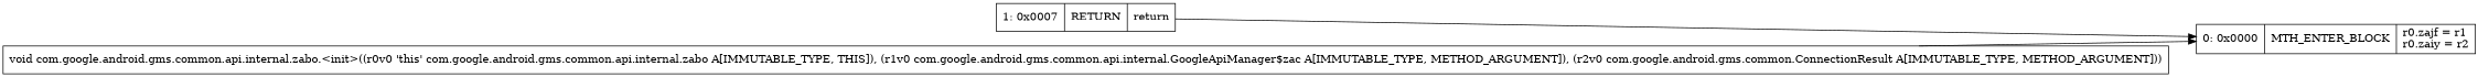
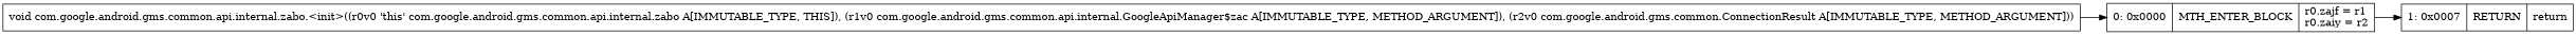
  digraph {
    rankdir=LR
    node [shape=record]
    n1 [label="{0\:\ 0x0000|MTH_ENTER_BLOCK\l|r0.zajf = r1\lr0.zaiy = r2\l}"]
    n2 [label="{1\:\ 0x0007|RETURN\l|return\l}"]
    n3 [label="{void com.google.android.gms.common.api.internal.zabo.\<init\>((r0v0 'this' com.google.android.gms.common.api.internal.zabo A[IMMUTABLE_TYPE, THIS]), (r1v0 com.google.android.gms.common.api.internal.GoogleApiManager$zac A[IMMUTABLE_TYPE, METHOD_ARGUMENT]), (r2v0 com.google.android.gms.common.ConnectionResult A[IMMUTABLE_TYPE, METHOD_ARGUMENT])) }"]
-   n2 -> n1
+   n1 -> n2
    n3 -> n1
  }
